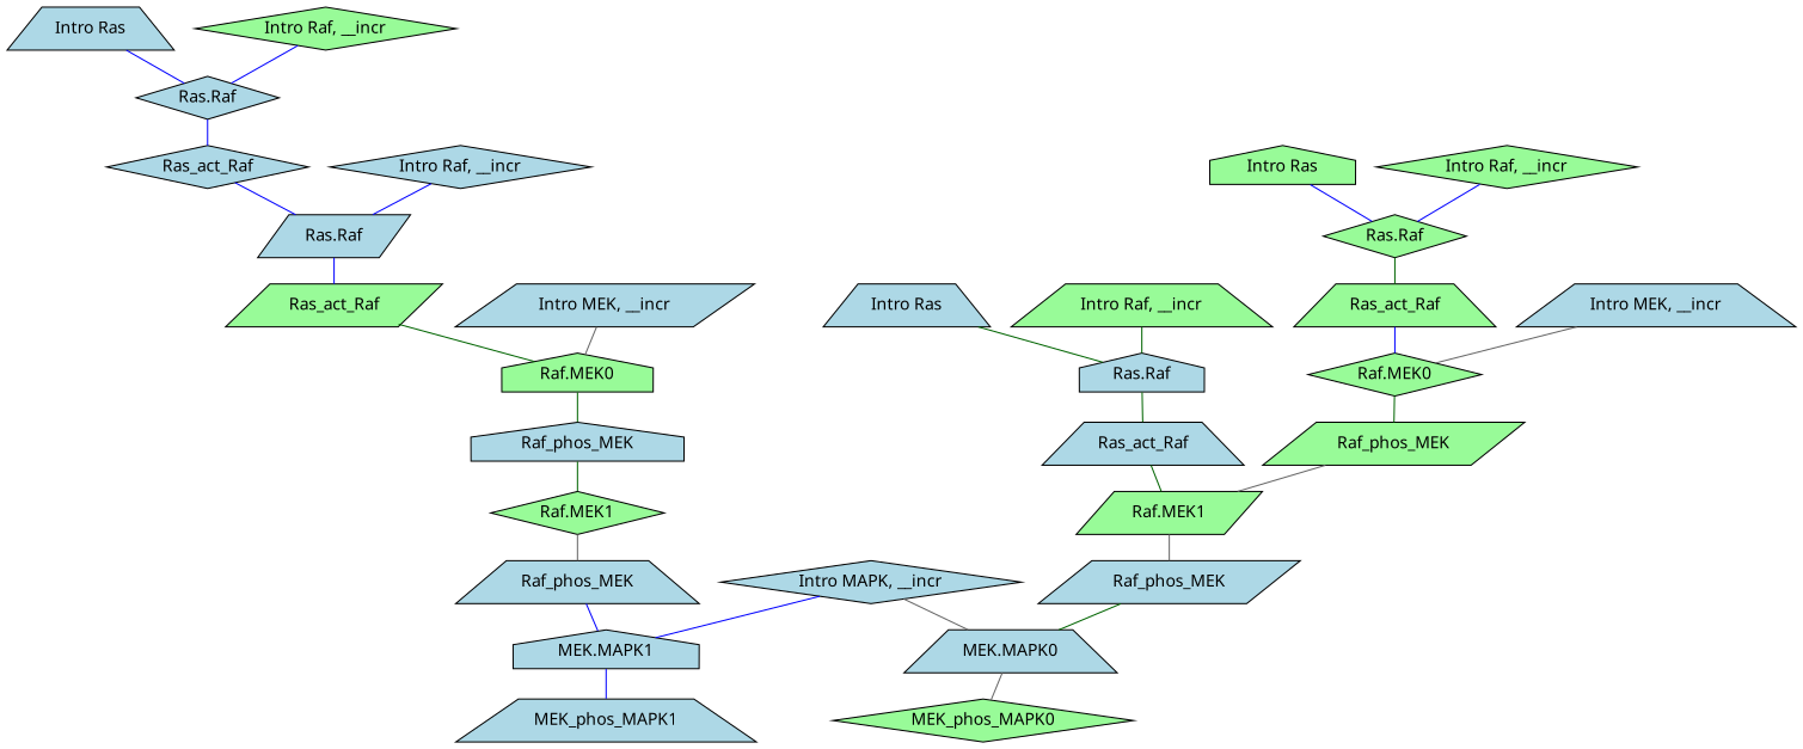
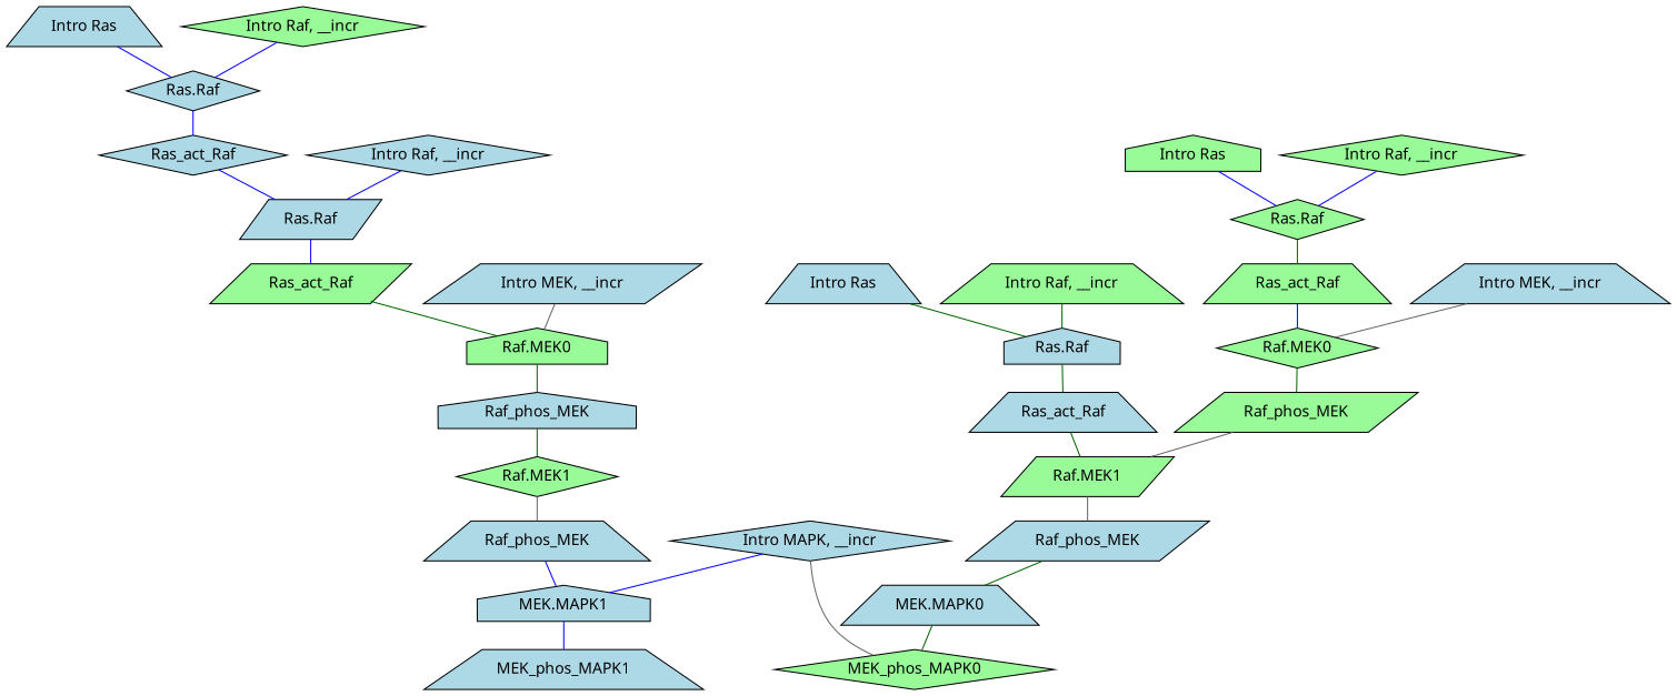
  digraph {
    rankdir=TB
    ranksep=0.30
    node [fillcolor=lightblue fontname="CMU Serif" shape=diamond style=filled]
    edge [color=blue dir=none fontname="CMU Serif"]
    n1 [label="Intro Ras" shape=trapezium]
    n2 [label="Ras.Raf"]
    n3 [label=Ras_act_Raf]
    n4 [fillcolor=palegreen label="Intro Ras" shape=house]
    n5 [fillcolor=palegreen label="Ras.Raf"]
    n6 [fillcolor=palegreen label=Ras_act_Raf shape=trapezium]
    n7 [label="Intro Ras" shape=trapezium]
    n8 [label="Ras.Raf" shape=house]
    n9 [label=Ras_act_Raf shape=trapezium]
    n10 [fillcolor=palegreen label="Intro Raf, __incr" shape=trapezium]
    n11 [label="Intro Raf, __incr"]
    n12 [label="Ras.Raf" shape=parallelogram]
    n13 [fillcolor=palegreen label=Ras_act_Raf shape=parallelogram]
    n14 [fillcolor=palegreen label="Intro Raf, __incr"]
    n15 [fillcolor=palegreen label="Intro Raf, __incr"]
    n16 [label="Intro MEK, __incr" shape=parallelogram]
    n17 [fillcolor=palegreen label="Raf.MEK0" shape=house]
    n18 [label=Raf_phos_MEK shape=house]
    n19 [label="Intro MEK, __incr" shape=trapezium]
    n20 [fillcolor=palegreen label="Raf.MEK0"]
    n21 [fillcolor=palegreen label=Raf_phos_MEK shape=parallelogram]
    n22 [label="Intro MAPK, __incr"]
    n23 [label="MEK.MAPK0" shape=trapezium]
    n24 [label="MEK.MAPK1" shape=house]
    n25 [fillcolor=palegreen label=MEK_phos_MAPK0]
    n26 [fillcolor=palegreen label="Raf.MEK1" shape=parallelogram]
    n27 [label=Raf_phos_MEK shape=parallelogram]
    n28 [fillcolor=palegreen label="Raf.MEK1"]
    n29 [label=Raf_phos_MEK shape=trapezium]
    n30 [label=MEK_phos_MAPK1 shape=trapezium]
    n1 -> n2
    n2 -> n3
    n3 -> n12
    n4 -> n5
    n5 -> n6 [color=darkgreen]
    n6 -> n20
    n7 -> n8 [color=darkgreen]
    n8 -> n9 [color=darkgreen]
    n9 -> n26 [color=darkgreen]
    n10 -> n8 [color=darkgreen]
    n11 -> n12
    n12 -> n13
    n13 -> n17 [color=darkgreen]
    n14 -> n2
    n15 -> n5
    n16 -> n17 [color=gray40]
    n17 -> n18 [color=darkgreen]
    n18 -> n28 [color=darkgreen]
    n19 -> n20 [color=gray40]
    n20 -> n21 [color=darkgreen]
    n21 -> n26 [color=gray40]
-   n22 -> n23 [color=gray40]
+   n22 -> n25 [color=gray40]
    n22 -> n24
-   n23 -> n25 [color=gray40]
+   n23 -> n25 [color=darkgreen]
    n24 -> n30
    n26 -> n27 [color=gray40]
    n27 -> n23 [color=darkgreen]
    n28 -> n29 [color=gray40]
    n29 -> n24
  }
